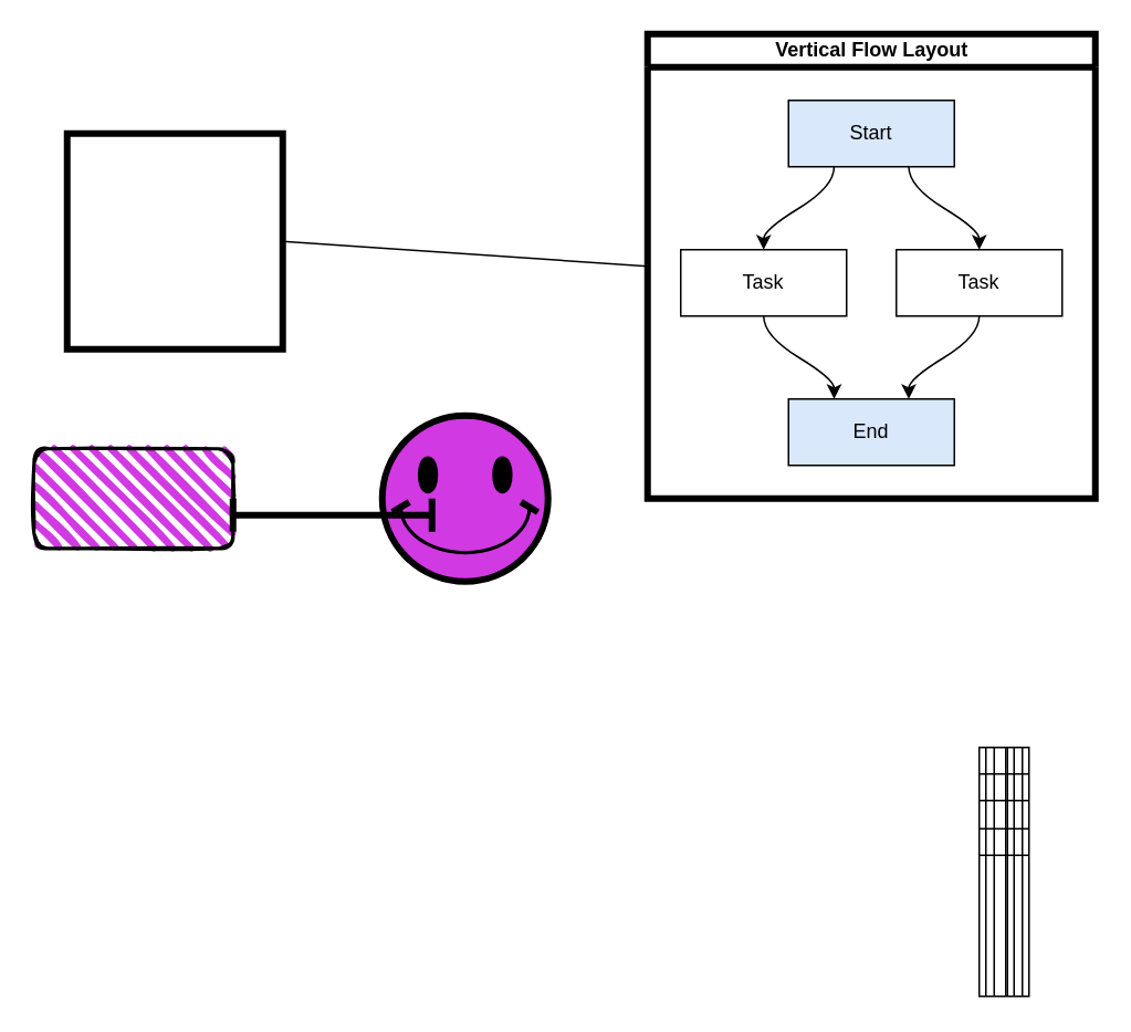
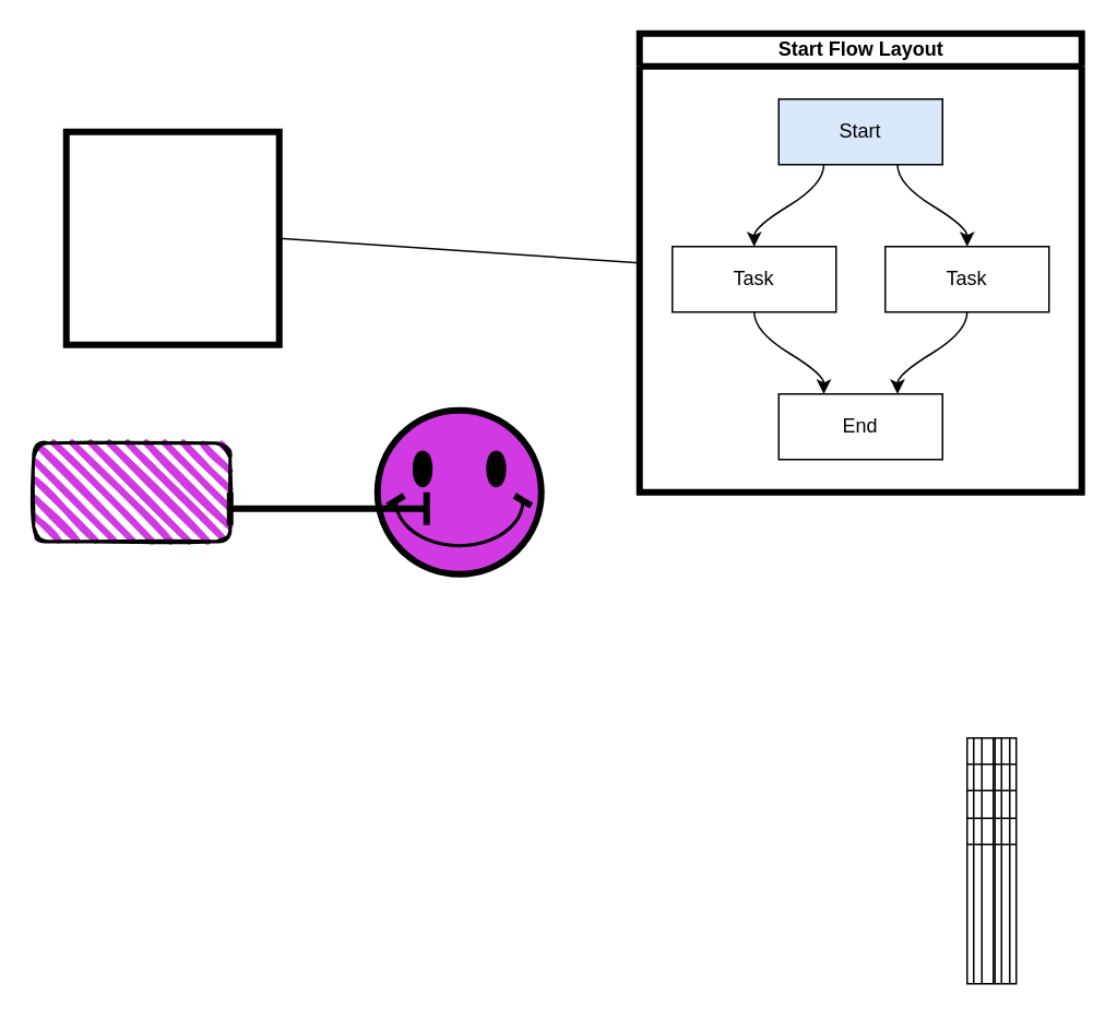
  <mxCell id="0" />
  <mxCell id="1" parent="0" />
  <mxCell id="2" value="" style="whiteSpace=wrap;html=1;aspect=fixed;strokeWidth=4;" vertex="1" parent="1"><mxGeometry x="40" y="80" width="130" height="130" as="geometry" /></mxCell>
- <mxCell id="3" value="Vertical Flow Layout" style="swimlane;html=1;startSize=20;horizontal=1;childLayout=flowLayout;flowOrientation=north;resizable=0;interRankCellSpacing=50;containerType=tree;strokeWidth=4;" vertex="1" parent="1"><mxGeometry x="390" y="20" width="270" height="280" as="geometry" /></mxCell>
+ <mxCell id="3" value="Start Flow Layout" style="swimlane;html=1;startSize=20;horizontal=1;childLayout=flowLayout;flowOrientation=north;resizable=0;interRankCellSpacing=50;containerType=tree;strokeWidth=4;" vertex="1" parent="1"><mxGeometry x="390" y="20" width="270" height="280" as="geometry" /></mxCell>
  <mxCell id="4" value="Start" style="whiteSpace=wrap;html=1;fillColor=#dae8fc;" vertex="1" parent="3"><mxGeometry x="85" y="40" width="100" height="40" as="geometry" /></mxCell>
  <mxCell id="5" value="Task" style="whiteSpace=wrap;html=1;" vertex="1" parent="3"><mxGeometry x="20" y="130" width="100" height="40" as="geometry" /></mxCell>
  <mxCell id="6" value="" style="html=1;curved=1;noEdgeStyle=1;orthogonal=1;" edge="1" parent="3" source="4" target="5"><mxGeometry relative="1" as="geometry"><Array as="points"><mxPoint x="112.5" y="92" /><mxPoint x="70" y="118" /></Array></mxGeometry></mxCell>
  <mxCell id="7" value="Task" style="whiteSpace=wrap;html=1;" vertex="1" parent="3"><mxGeometry x="150" y="130" width="100" height="40" as="geometry" /></mxCell>
  <mxCell id="8" value="" style="html=1;curved=1;noEdgeStyle=1;orthogonal=1;" edge="1" parent="3" source="4" target="7"><mxGeometry relative="1" as="geometry"><Array as="points"><mxPoint x="157.5" y="92" /><mxPoint x="200" y="118" /></Array></mxGeometry></mxCell>
- <mxCell id="9" value="End" style="whiteSpace=wrap;html=1;fillColor=#dae8fc;" vertex="1" parent="3"><mxGeometry x="85" y="220" width="100" height="40" as="geometry" /></mxCell>
+ <mxCell id="9" value="End" style="whiteSpace=wrap;html=1;" vertex="1" parent="3"><mxGeometry x="85" y="220" width="100" height="40" as="geometry" /></mxCell>
  <mxCell id="10" value="" style="html=1;curved=1;noEdgeStyle=1;orthogonal=1;" edge="1" parent="3" source="5" target="9"><mxGeometry relative="1" as="geometry"><Array as="points"><mxPoint x="70" y="182" /><mxPoint x="112.5" y="208" /></Array></mxGeometry></mxCell>
  <mxCell id="11" value="" style="html=1;curved=1;noEdgeStyle=1;orthogonal=1;" edge="1" parent="3" source="7" target="9"><mxGeometry relative="1" as="geometry"><Array as="points"><mxPoint x="200" y="182" /><mxPoint x="157.5" y="208" /></Array></mxGeometry></mxCell>
  <mxCell id="12" value="" style="shape=table;html=1;whiteSpace=wrap;startSize=0;container=1;collapsible=0;childLayout=tableLayout;" vertex="1" parent="1"><mxGeometry x="590" y="450" width="30" height="150" as="geometry" /></mxCell>
  <mxCell id="13" value="" style="shape=partialRectangle;html=1;whiteSpace=wrap;collapsible=0;dropTarget=0;pointerEvents=0;fillColor=none;top=0;left=0;bottom=0;right=0;points=[[0,0.5],[1,0.5]];portConstraint=eastwest;" vertex="1" parent="12"><mxGeometry width="30" height="16" as="geometry" /></mxCell>
  <mxCell id="14" value="" style="shape=partialRectangle;html=1;whiteSpace=wrap;connectable=0;overflow=hidden;fillColor=none;top=0;left=0;bottom=0;right=0;" vertex="1" parent="13"><mxGeometry width="4" height="16" as="geometry" /></mxCell>
  <mxCell id="15" value="" style="shape=partialRectangle;html=1;whiteSpace=wrap;connectable=0;overflow=hidden;fillColor=none;top=0;left=0;bottom=0;right=0;" vertex="1" parent="13"><mxGeometry x="4" width="5" height="16" as="geometry" /></mxCell>
  <mxCell id="16" value="" style="shape=partialRectangle;html=1;whiteSpace=wrap;connectable=0;overflow=hidden;fillColor=none;top=0;left=0;bottom=0;right=0;" vertex="1" parent="13"><mxGeometry x="9" width="7" height="16" as="geometry" /></mxCell>
  <mxCell id="17" value="" style="shape=partialRectangle;html=1;whiteSpace=wrap;connectable=0;overflow=hidden;fillColor=none;top=0;left=0;bottom=0;right=0;" vertex="1" parent="13"><mxGeometry x="16" width="1" height="16" as="geometry" /></mxCell>
  <mxCell id="18" value="" style="shape=partialRectangle;html=1;whiteSpace=wrap;connectable=0;overflow=hidden;fillColor=none;top=0;left=0;bottom=0;right=0;" vertex="1" parent="13"><mxGeometry x="17" width="4" height="16" as="geometry" /></mxCell>
  <mxCell id="19" value="" style="shape=partialRectangle;html=1;whiteSpace=wrap;connectable=0;overflow=hidden;fillColor=none;top=0;left=0;bottom=0;right=0;" vertex="1" parent="13"><mxGeometry x="21" width="5" height="16" as="geometry" /></mxCell>
  <mxCell id="20" value="" style="shape=partialRectangle;html=1;whiteSpace=wrap;connectable=0;overflow=hidden;fillColor=none;top=0;left=0;bottom=0;right=0;" vertex="1" parent="13"><mxGeometry x="26" width="4" height="16" as="geometry" /></mxCell>
  <mxCell id="21" value="" style="shape=partialRectangle;html=1;whiteSpace=wrap;collapsible=0;dropTarget=0;pointerEvents=0;fillColor=none;top=0;left=0;bottom=0;right=0;points=[[0,0.5],[1,0.5]];portConstraint=eastwest;" vertex="1" parent="12"><mxGeometry y="16" width="30" height="16" as="geometry" /></mxCell>
  <mxCell id="22" value="" style="shape=partialRectangle;html=1;whiteSpace=wrap;connectable=0;overflow=hidden;fillColor=none;top=0;left=0;bottom=0;right=0;" vertex="1" parent="21"><mxGeometry width="4" height="16" as="geometry" /></mxCell>
  <mxCell id="23" value="" style="shape=partialRectangle;html=1;whiteSpace=wrap;connectable=0;overflow=hidden;fillColor=none;top=0;left=0;bottom=0;right=0;" vertex="1" parent="21"><mxGeometry x="4" width="5" height="16" as="geometry" /></mxCell>
  <mxCell id="24" value="" style="shape=partialRectangle;html=1;whiteSpace=wrap;connectable=0;overflow=hidden;fillColor=none;top=0;left=0;bottom=0;right=0;" vertex="1" parent="21"><mxGeometry x="9" width="7" height="16" as="geometry" /></mxCell>
  <mxCell id="25" value="" style="shape=partialRectangle;html=1;whiteSpace=wrap;connectable=0;overflow=hidden;fillColor=none;top=0;left=0;bottom=0;right=0;" vertex="1" parent="21"><mxGeometry x="16" width="1" height="16" as="geometry" /></mxCell>
  <mxCell id="26" value="" style="shape=partialRectangle;html=1;whiteSpace=wrap;connectable=0;overflow=hidden;fillColor=none;top=0;left=0;bottom=0;right=0;" vertex="1" parent="21"><mxGeometry x="17" width="4" height="16" as="geometry" /></mxCell>
  <mxCell id="27" value="" style="shape=partialRectangle;html=1;whiteSpace=wrap;connectable=0;overflow=hidden;fillColor=none;top=0;left=0;bottom=0;right=0;" vertex="1" parent="21"><mxGeometry x="21" width="5" height="16" as="geometry" /></mxCell>
  <mxCell id="28" value="" style="shape=partialRectangle;html=1;whiteSpace=wrap;connectable=0;overflow=hidden;fillColor=none;top=0;left=0;bottom=0;right=0;" vertex="1" parent="21"><mxGeometry x="26" width="4" height="16" as="geometry" /></mxCell>
  <mxCell id="29" value="" style="shape=partialRectangle;html=1;whiteSpace=wrap;collapsible=0;dropTarget=0;pointerEvents=0;fillColor=none;top=0;left=0;bottom=0;right=0;points=[[0,0.5],[1,0.5]];portConstraint=eastwest;" vertex="1" parent="12"><mxGeometry y="32" width="30" height="17" as="geometry" /></mxCell>
  <mxCell id="30" value="" style="shape=partialRectangle;html=1;whiteSpace=wrap;connectable=0;overflow=hidden;fillColor=none;top=0;left=0;bottom=0;right=0;" vertex="1" parent="29"><mxGeometry width="4" height="17" as="geometry" /></mxCell>
  <mxCell id="31" value="" style="shape=partialRectangle;html=1;whiteSpace=wrap;connectable=0;overflow=hidden;fillColor=none;top=0;left=0;bottom=0;right=0;" vertex="1" parent="29"><mxGeometry x="4" width="5" height="17" as="geometry" /></mxCell>
  <mxCell id="32" value="" style="shape=partialRectangle;html=1;whiteSpace=wrap;connectable=0;overflow=hidden;fillColor=none;top=0;left=0;bottom=0;right=0;" vertex="1" parent="29"><mxGeometry x="9" width="7" height="17" as="geometry" /></mxCell>
  <mxCell id="33" value="" style="shape=partialRectangle;html=1;whiteSpace=wrap;connectable=0;overflow=hidden;fillColor=none;top=0;left=0;bottom=0;right=0;" vertex="1" parent="29"><mxGeometry x="16" width="1" height="17" as="geometry" /></mxCell>
  <mxCell id="34" value="" style="shape=partialRectangle;html=1;whiteSpace=wrap;connectable=0;overflow=hidden;fillColor=none;top=0;left=0;bottom=0;right=0;" vertex="1" parent="29"><mxGeometry x="17" width="4" height="17" as="geometry" /></mxCell>
  <mxCell id="35" value="" style="shape=partialRectangle;html=1;whiteSpace=wrap;connectable=0;overflow=hidden;fillColor=none;top=0;left=0;bottom=0;right=0;" vertex="1" parent="29"><mxGeometry x="21" width="5" height="17" as="geometry" /></mxCell>
  <mxCell id="36" value="" style="shape=partialRectangle;html=1;whiteSpace=wrap;connectable=0;overflow=hidden;fillColor=none;top=0;left=0;bottom=0;right=0;" vertex="1" parent="29"><mxGeometry x="26" width="4" height="17" as="geometry" /></mxCell>
  <mxCell id="37" value="" style="shape=partialRectangle;html=1;whiteSpace=wrap;collapsible=0;dropTarget=0;pointerEvents=0;fillColor=none;top=0;left=0;bottom=0;right=0;points=[[0,0.5],[1,0.5]];portConstraint=eastwest;" vertex="1" parent="12"><mxGeometry y="49" width="30" height="16" as="geometry" /></mxCell>
  <mxCell id="38" value="" style="shape=partialRectangle;html=1;whiteSpace=wrap;connectable=0;overflow=hidden;fillColor=none;top=0;left=0;bottom=0;right=0;" vertex="1" parent="37"><mxGeometry width="4" height="16" as="geometry" /></mxCell>
  <mxCell id="39" value="" style="shape=partialRectangle;html=1;whiteSpace=wrap;connectable=0;overflow=hidden;fillColor=none;top=0;left=0;bottom=0;right=0;" vertex="1" parent="37"><mxGeometry x="4" width="5" height="16" as="geometry" /></mxCell>
  <mxCell id="40" value="" style="shape=partialRectangle;html=1;whiteSpace=wrap;connectable=0;overflow=hidden;fillColor=none;top=0;left=0;bottom=0;right=0;" vertex="1" parent="37"><mxGeometry x="9" width="7" height="16" as="geometry" /></mxCell>
  <mxCell id="41" value="" style="shape=partialRectangle;html=1;whiteSpace=wrap;connectable=0;overflow=hidden;fillColor=none;top=0;left=0;bottom=0;right=0;" vertex="1" parent="37"><mxGeometry x="16" width="1" height="16" as="geometry" /></mxCell>
  <mxCell id="42" value="" style="shape=partialRectangle;html=1;whiteSpace=wrap;connectable=0;overflow=hidden;fillColor=none;top=0;left=0;bottom=0;right=0;" vertex="1" parent="37"><mxGeometry x="17" width="4" height="16" as="geometry" /></mxCell>
  <mxCell id="43" value="" style="shape=partialRectangle;html=1;whiteSpace=wrap;connectable=0;overflow=hidden;fillColor=none;top=0;left=0;bottom=0;right=0;" vertex="1" parent="37"><mxGeometry x="21" width="5" height="16" as="geometry" /></mxCell>
  <mxCell id="44" value="" style="shape=partialRectangle;html=1;whiteSpace=wrap;connectable=0;overflow=hidden;fillColor=none;top=0;left=0;bottom=0;right=0;" vertex="1" parent="37"><mxGeometry x="26" width="4" height="16" as="geometry" /></mxCell>
  <mxCell id="45" value="" style="shape=partialRectangle;html=1;whiteSpace=wrap;collapsible=0;dropTarget=0;pointerEvents=0;fillColor=none;top=0;left=0;bottom=0;right=0;points=[[0,0.5],[1,0.5]];portConstraint=eastwest;" vertex="1" parent="12"><mxGeometry y="65" width="30" height="85" as="geometry" /></mxCell>
  <mxCell id="46" value="" style="shape=partialRectangle;html=1;whiteSpace=wrap;connectable=0;overflow=hidden;fillColor=none;top=0;left=0;bottom=0;right=0;" vertex="1" parent="45"><mxGeometry width="4" height="85" as="geometry" /></mxCell>
  <mxCell id="47" value="" style="shape=partialRectangle;html=1;whiteSpace=wrap;connectable=0;overflow=hidden;fillColor=none;top=0;left=0;bottom=0;right=0;" vertex="1" parent="45"><mxGeometry x="4" width="5" height="85" as="geometry" /></mxCell>
  <mxCell id="48" value="" style="shape=partialRectangle;html=1;whiteSpace=wrap;connectable=0;overflow=hidden;fillColor=none;top=0;left=0;bottom=0;right=0;" vertex="1" parent="45"><mxGeometry x="9" width="7" height="85" as="geometry" /></mxCell>
  <mxCell id="49" value="" style="shape=partialRectangle;html=1;whiteSpace=wrap;connectable=0;overflow=hidden;fillColor=none;top=0;left=0;bottom=0;right=0;" vertex="1" parent="45"><mxGeometry x="16" width="1" height="85" as="geometry" /></mxCell>
  <mxCell id="50" value="" style="shape=partialRectangle;html=1;whiteSpace=wrap;connectable=0;overflow=hidden;fillColor=none;top=0;left=0;bottom=0;right=0;" vertex="1" parent="45"><mxGeometry x="17" width="4" height="85" as="geometry" /></mxCell>
  <mxCell id="51" value="" style="shape=partialRectangle;html=1;whiteSpace=wrap;connectable=0;overflow=hidden;fillColor=none;top=0;left=0;bottom=0;right=0;" vertex="1" parent="45"><mxGeometry x="21" width="5" height="85" as="geometry" /></mxCell>
  <mxCell id="52" value="" style="shape=partialRectangle;html=1;whiteSpace=wrap;connectable=0;overflow=hidden;fillColor=none;top=0;left=0;bottom=0;right=0;" vertex="1" parent="45"><mxGeometry x="26" width="4" height="85" as="geometry" /></mxCell>
  <mxCell id="53" value="" style="rounded=1;whiteSpace=wrap;html=1;strokeWidth=2;fillWeight=4;hachureGap=8;hachureAngle=45;sketch=1;fillColor=#D139E2;" vertex="1" parent="1"><mxGeometry x="20" y="270" width="120" height="60" as="geometry" /></mxCell>
  <mxCell id="54" value="" style="verticalLabelPosition=bottom;verticalAlign=top;html=1;shape=mxgraph.basic.smiley;strokeWidth=4;fillColor=#D139E2;" vertex="1" parent="1"><mxGeometry x="230" y="250" width="100" height="100" as="geometry" /></mxCell>
  <mxCell id="55" value="" style="endArrow=none;html=1;entryX=0;entryY=0.5;entryDx=0;entryDy=0;exitX=1;exitY=0.5;exitDx=0;exitDy=0;" edge="1" parent="1" source="2" target="3"><mxGeometry width="50" height="50" relative="1" as="geometry"><mxPoint x="180" y="190" as="sourcePoint" /><mxPoint x="390" y="170" as="targetPoint" /></mxGeometry></mxCell>
  <mxCell id="56" value="" style="shape=crossbar;whiteSpace=wrap;html=1;rounded=1;strokeWidth=4;fillColor=#D139E2;" vertex="1" parent="1"><mxGeometry x="140" y="300" width="120" height="20" as="geometry" /></mxCell>
